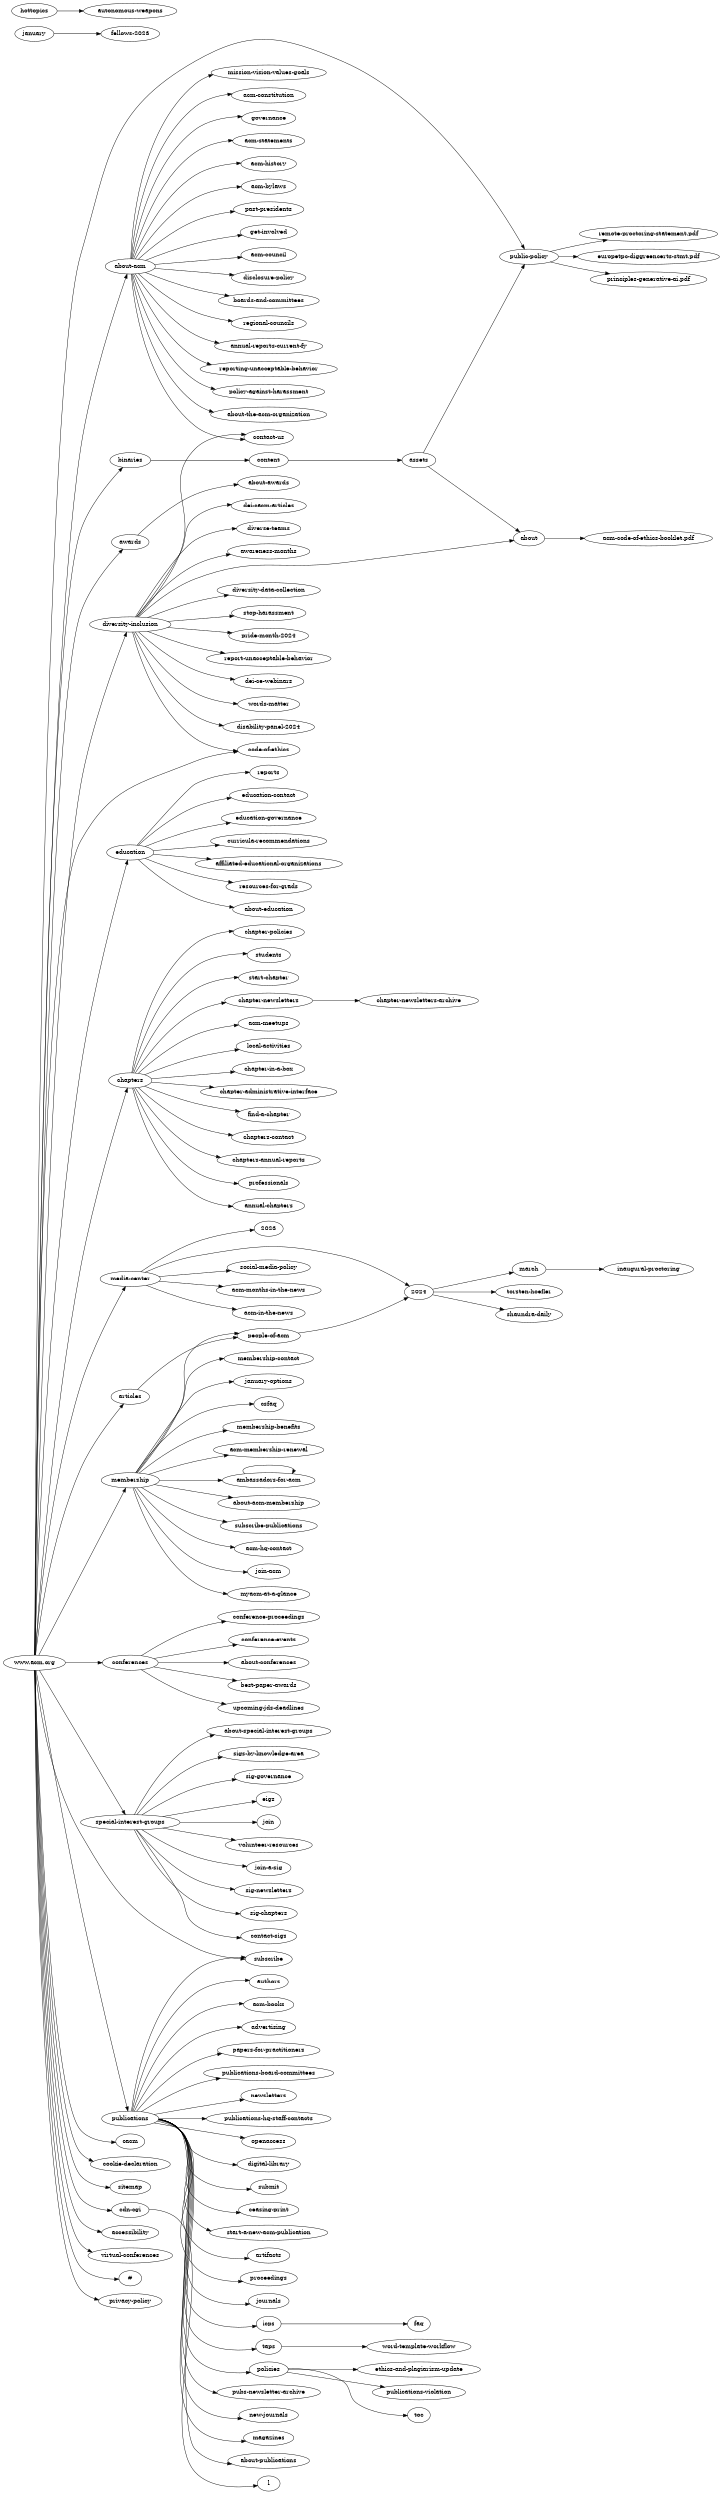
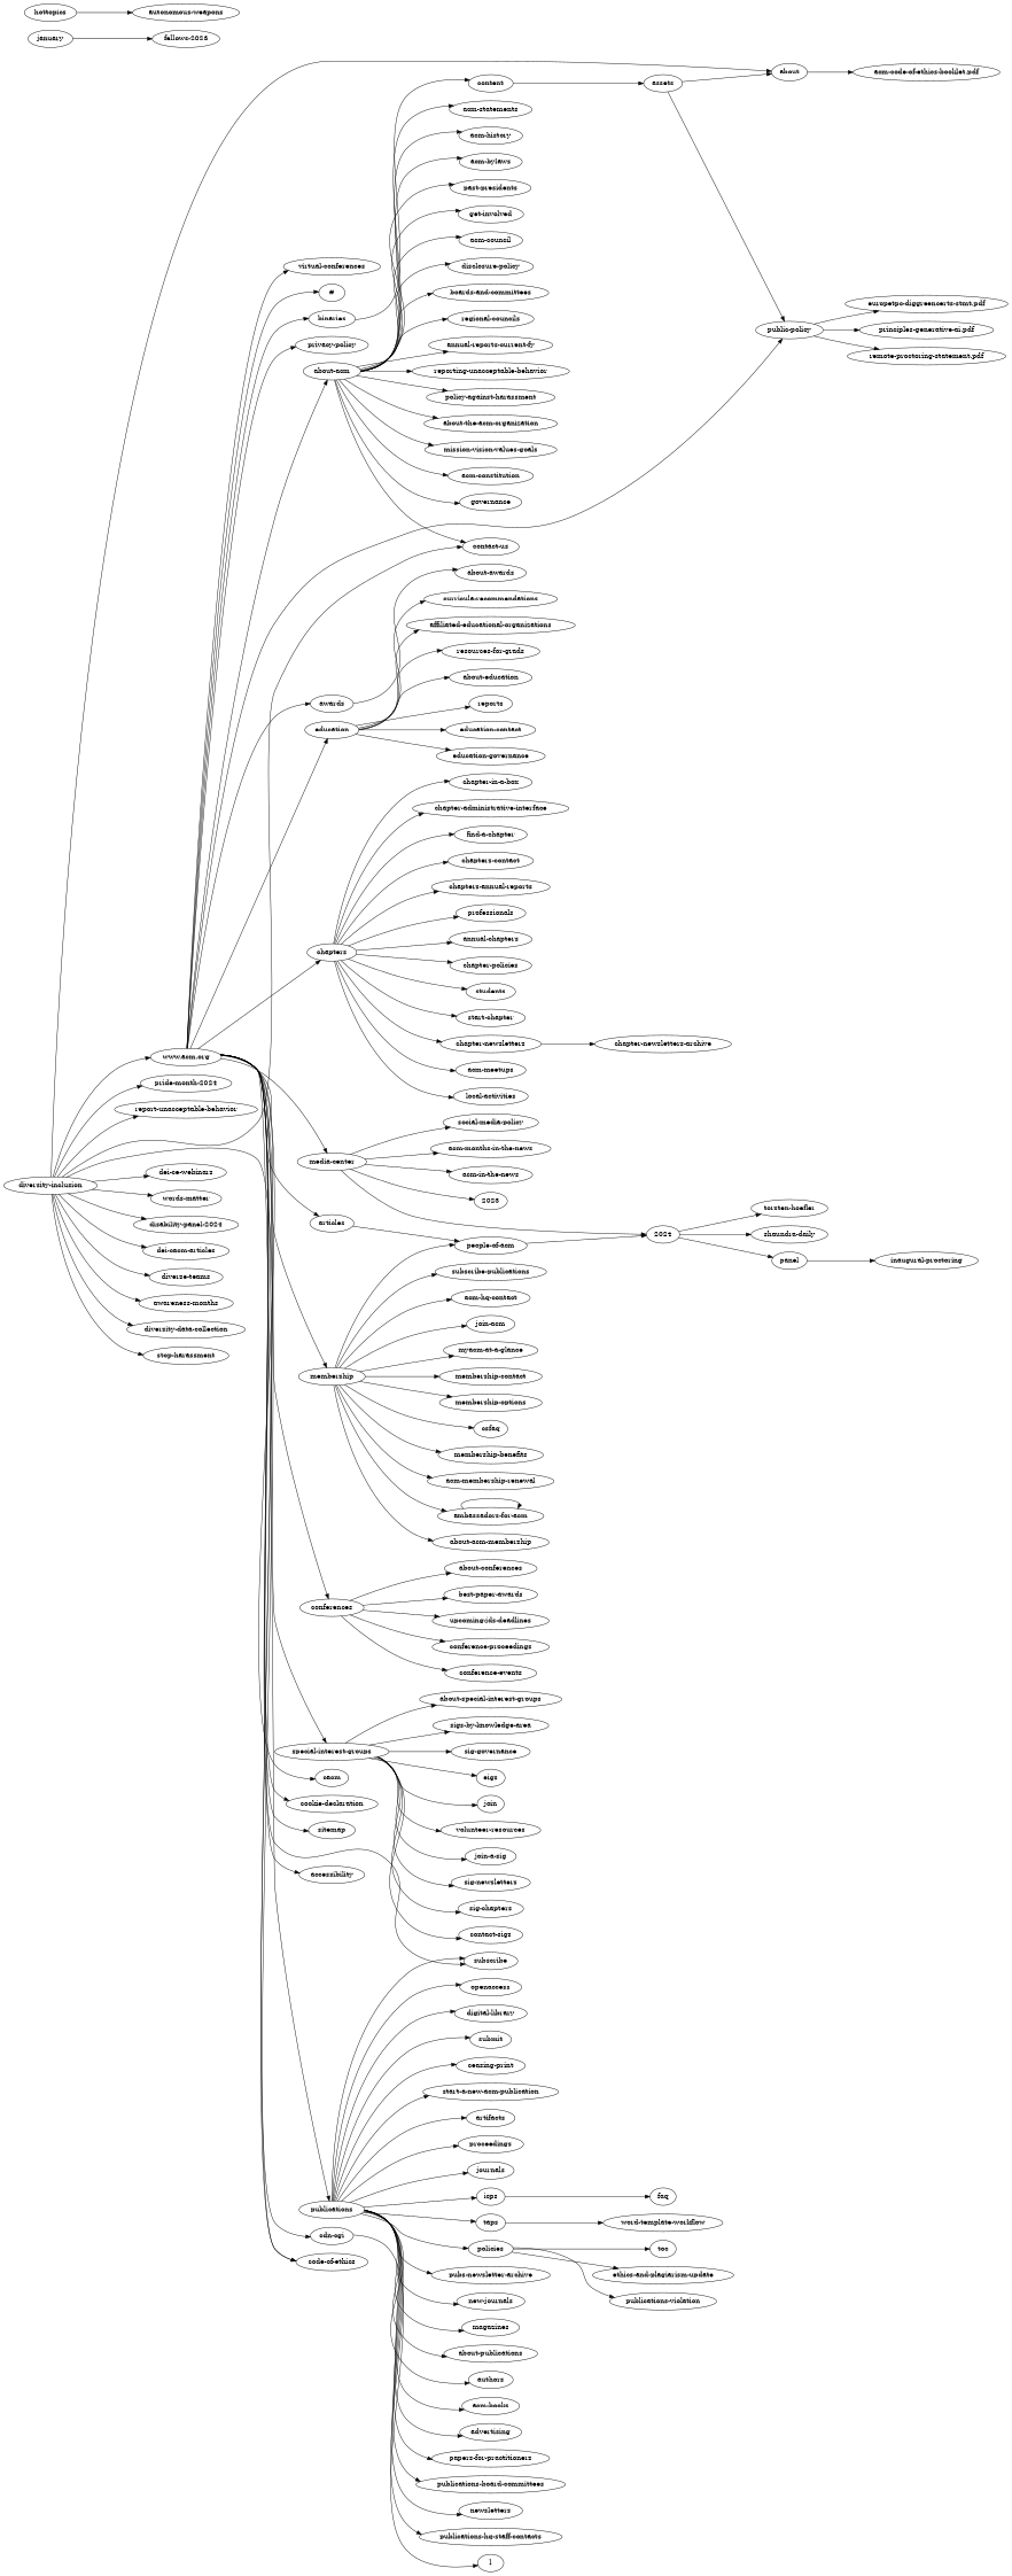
  digraph {
    pack=false
    rankdir=LR
    binaries
    content
    assets
    about
    "public-policy"
    "acm-code-of-ethics-booklet.pdf"
    "remote-proctoring-statement.pdf"
    "europetpc-diggreencerts-stmt.pdf"
    "principles-generative-ai.pdf"
    awards
    "about-awards"
    education
    "education-governance"
    "curricula-recommendations"
    "affiliated-educational-organizations"
    "resources-for-grads"
    "about-education"
    reports
    "education-contact"
    taps
    "word-template-workflow"
    "diversity-inclusion"
    "pride-month-2024"
    "report-unacceptable-behavior"
    "contact-us"
    "dei-ce-webinars"
    "words-matter"
    "disability-panel-2024"
    "dei-cacm-articles"
    "diverse-teams"
    "awareness-months"
    "diversity-data-collection"
    "stop-harassment"
    "code-of-ethics"
    policies
    toc
    "ethics-and-plagiarism-update"
    "publications-violation"
    n39 [label="annual-chapters"]
    chapters
    "chapter-policies"
    students
    "start-chapter"
    "chapter-newsletters"
    "acm-meetups"
    "local-activities"
    "chapter-in-a-box"
    "chapter-administrative-interface"
    "find-a-chapter"
    "chapters-contact"
    "chapters-annual-reports"
    professionals
    "chapter-newsletters-archive"
    "media-center"
    "acm-in-the-news"
    2023
    2024
    "social-media-policy"
    n59 [label="acm-months-in-the-news"]
-   march
+   march [label=panel]
    "torsten-hoefler"
    "shaundra-daily"
    n63 [label="inaugural-proctoring"]
    n64 [label="upcoming-jds-deadlines"]
    conferences
    "conference-proceedings"
    "conference-events"
    "about-conferences"
    "best-paper-awards"
    "special-interest-groups"
    join
    "volunteer-resources"
    "join-a-sig"
    "sig-newsletters"
    "sig-chapters"
    "contact-sigs"
    "about-special-interest-groups"
    "sigs-by-knowledge-area"
    "sig-governance"
    eigs
    publications
    "pubs-newsletter-archive"
    "new-journals"
    magazines
    "about-publications"
    authors
    subscribe
    "acm-books"
    advertising
    "papers-for-practitioners"
    "publications-board-committees"
    newsletters
    "publications-hq-staff-contacts"
    openaccess
    "digital-library"
    submit
    "ceasing-print"
    "start-a-new-acm-publication"
    artifacts
    proceedings
    journals
    icps
    faq
    "people-of-acm"
    "ambassadors-for-acm"
    "www.acm.org"
    membership
    "about-acm"
    cacm
    "cookie-declaration"
    articles
    sitemap
    "cdn-cgi"
    accessibility
    "virtual-conferences"
    "#"
    "privacy-policy"
    "about-acm-membership"
    "subscribe-publications"
    "acm-hq-contact"
    "join-acm"
    "myacm-at-a-glance"
    "membership-contact"
-   "membership-options" [label="january-options"]
+   "membership-options"
    csfaq
    "membership-benefits"
    "acm-membership-renewal"
    "acm-history"
    "acm-bylaws"
    "past-presidents"
    "get-involved"
    "acm-council"
    "disclosure-policy"
    "boards-and-committees"
    "regional-councils"
    "annual-reports-current-fy"
    "reporting-unacceptable-behavior"
    "policy-against-harassment"
    "about-the-acm-organization"
    "mission-vision-values-goals"
    "acm-constitution"
    governance
    "acm-statements"
    l
    january
    "fellows-2023"
    hottopics
    "autonomous-weapons"
    binaries -> content
    content -> assets
    assets -> about
    assets -> "public-policy"
    about -> "acm-code-of-ethics-booklet.pdf"
    "public-policy" -> "remote-proctoring-statement.pdf"
    "public-policy" -> "europetpc-diggreencerts-stmt.pdf"
    "public-policy" -> "principles-generative-ai.pdf"
    awards -> "about-awards"
    education -> "education-governance"
    education -> "curricula-recommendations"
    education -> "affiliated-educational-organizations"
    education -> "resources-for-grads"
    education -> "about-education"
    education -> reports
    education -> "education-contact"
    taps -> "word-template-workflow"
    "diversity-inclusion" -> about
    "diversity-inclusion" -> "pride-month-2024"
    "diversity-inclusion" -> "report-unacceptable-behavior"
    "diversity-inclusion" -> "contact-us"
    "diversity-inclusion" -> "dei-ce-webinars"
    "diversity-inclusion" -> "words-matter"
    "diversity-inclusion" -> "disability-panel-2024"
    "diversity-inclusion" -> "dei-cacm-articles"
    "diversity-inclusion" -> "diverse-teams"
    "diversity-inclusion" -> "awareness-months"
    "diversity-inclusion" -> "diversity-data-collection"
    "diversity-inclusion" -> "stop-harassment"
    "diversity-inclusion" -> "code-of-ethics"
    policies -> toc
    policies -> "ethics-and-plagiarism-update"
    policies -> "publications-violation"
    chapters -> n39
    chapters -> "chapter-policies"
    chapters -> students
    chapters -> "start-chapter"
    chapters -> "chapter-newsletters"
    chapters -> "acm-meetups"
    chapters -> "local-activities"
    chapters -> "chapter-in-a-box"
    chapters -> "chapter-administrative-interface"
    chapters -> "find-a-chapter"
    chapters -> "chapters-contact"
    chapters -> "chapters-annual-reports"
    chapters -> professionals
    "chapter-newsletters" -> "chapter-newsletters-archive"
    "media-center" -> "acm-in-the-news"
    "media-center" -> 2023
    "media-center" -> 2024
    "media-center" -> "social-media-policy"
    "media-center" -> n59
    2024 -> march
    2024 -> "torsten-hoefler"
    2024 -> "shaundra-daily"
    march -> n63
    conferences -> n64
    conferences -> "conference-proceedings"
    conferences -> "conference-events"
    conferences -> "about-conferences"
    conferences -> "best-paper-awards"
    "special-interest-groups" -> join
    "special-interest-groups" -> "volunteer-resources"
    "special-interest-groups" -> "join-a-sig"
    "special-interest-groups" -> "sig-newsletters"
    "special-interest-groups" -> "sig-chapters"
    "special-interest-groups" -> "contact-sigs"
    "special-interest-groups" -> "about-special-interest-groups"
    "special-interest-groups" -> "sigs-by-knowledge-area"
    "special-interest-groups" -> "sig-governance"
    "special-interest-groups" -> eigs
    publications -> taps
    publications -> policies
    publications -> "pubs-newsletter-archive"
    publications -> "new-journals"
    publications -> magazines
    publications -> "about-publications"
    publications -> authors
    publications -> subscribe
    publications -> "acm-books"
    publications -> advertising
    publications -> "papers-for-practitioners"
    publications -> "publications-board-committees"
    publications -> newsletters
    publications -> "publications-hq-staff-contacts"
    publications -> openaccess
    publications -> "digital-library"
    publications -> submit
    publications -> "ceasing-print"
    publications -> "start-a-new-acm-publication"
    publications -> artifacts
    publications -> proceedings
    publications -> journals
    publications -> icps
    icps -> faq
    "people-of-acm" -> 2024
    "ambassadors-for-acm" -> "ambassadors-for-acm"
    "www.acm.org" -> binaries
    "www.acm.org" -> "public-policy"
    "www.acm.org" -> awards
    "www.acm.org" -> education
-   "www.acm.org" -> "diversity-inclusion"
+   "diversity-inclusion" -> "www.acm.org"
    "www.acm.org" -> "code-of-ethics"
    "www.acm.org" -> chapters
    "www.acm.org" -> "media-center"
    "www.acm.org" -> conferences
    "www.acm.org" -> "special-interest-groups"
    "www.acm.org" -> publications
    "www.acm.org" -> subscribe
    "www.acm.org" -> membership
    "www.acm.org" -> "about-acm"
    "www.acm.org" -> cacm
    "www.acm.org" -> "cookie-declaration"
    "www.acm.org" -> articles
    "www.acm.org" -> sitemap
    "www.acm.org" -> "cdn-cgi"
    "www.acm.org" -> accessibility
    "www.acm.org" -> "virtual-conferences"
    "www.acm.org" -> "#"
    "www.acm.org" -> "privacy-policy"
    membership -> "people-of-acm"
    membership -> "ambassadors-for-acm"
    membership -> "about-acm-membership"
    membership -> "subscribe-publications"
    membership -> "acm-hq-contact"
    membership -> "join-acm"
    membership -> "myacm-at-a-glance"
    membership -> "membership-contact"
    membership -> "membership-options"
    membership -> csfaq
    membership -> "membership-benefits"
    membership -> "acm-membership-renewal"
    "about-acm" -> "contact-us"
    "about-acm" -> "acm-history"
    "about-acm" -> "acm-bylaws"
    "about-acm" -> "past-presidents"
    "about-acm" -> "get-involved"
    "about-acm" -> "acm-council"
    "about-acm" -> "disclosure-policy"
    "about-acm" -> "boards-and-committees"
    "about-acm" -> "regional-councils"
    "about-acm" -> "annual-reports-current-fy"
    "about-acm" -> "reporting-unacceptable-behavior"
    "about-acm" -> "policy-against-harassment"
    "about-acm" -> "about-the-acm-organization"
    "about-acm" -> "mission-vision-values-goals"
    "about-acm" -> "acm-constitution"
    "about-acm" -> governance
    "about-acm" -> "acm-statements"
    articles -> "people-of-acm"
    "cdn-cgi" -> l
    january -> "fellows-2023"
    hottopics -> "autonomous-weapons"
  }
